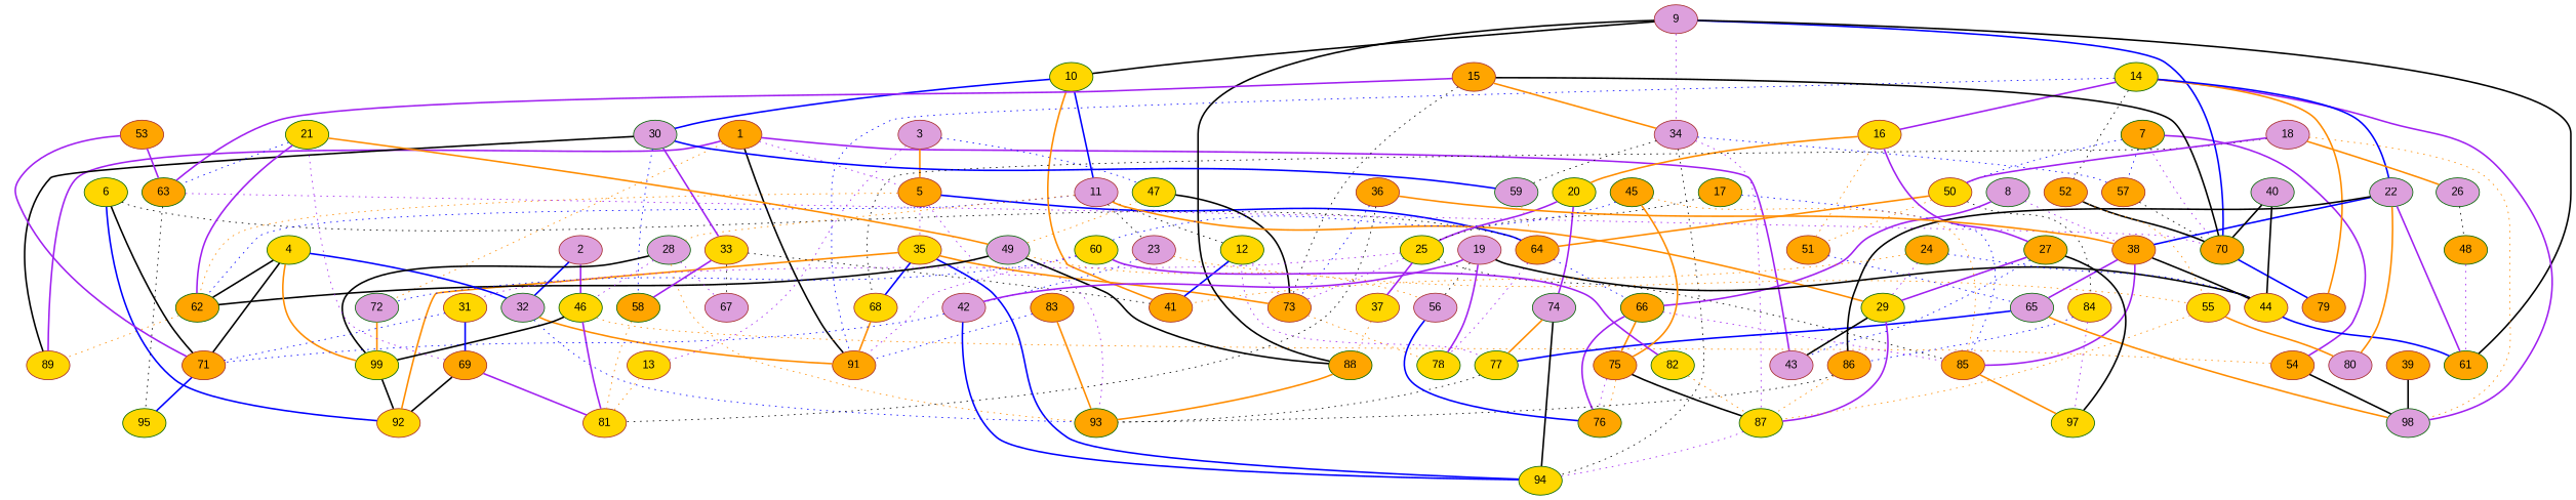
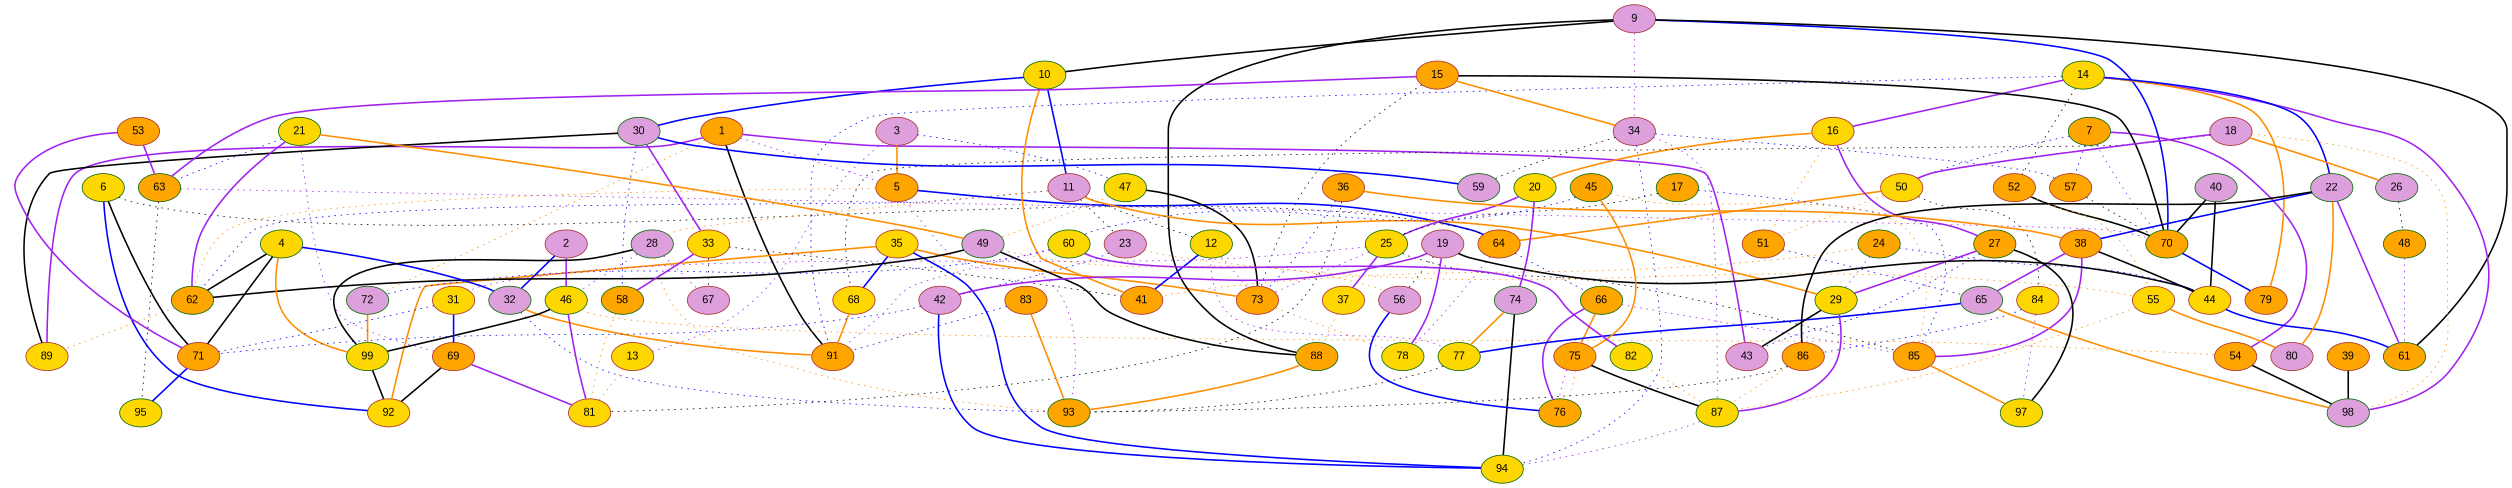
  graph {
    fontname="Liberation Sans"
    node [color=brown fillcolor=orange fontname="Liberation Sans" style=filled]
    edge [color=purple fontname="Liberation Sans" style=bold]
    1
    5
    43 [fillcolor=plum]
    72 [color=darkgreen fillcolor=plum]
    89 [fillcolor=gold]
    91
    62 [color=darkgreen]
    35 [fillcolor=gold]
    64
    93 [color=darkgreen]
    n11 [color=darkgreen fillcolor=gold label=99]
    2 [fillcolor=plum]
    32 [color=darkgreen fillcolor=plum]
    46 [color=darkgreen fillcolor=gold]
    54
    81 [fillcolor=gold]
    3 [fillcolor=plum]
    13 [fillcolor=gold]
    47 [color=darkgreen fillcolor=gold]
    73
    49 [color=darkgreen fillcolor=plum]
    4 [color=darkgreen fillcolor=gold]
    71
    95 [color=darkgreen fillcolor=gold]
    92 [fillcolor=gold]
    68 [fillcolor=gold]
    94 [color=darkgreen fillcolor=gold]
    66 [color=darkgreen]
    78 [color=darkgreen fillcolor=gold]
    6 [color=darkgreen fillcolor=gold]
    7 [color=darkgreen]
    50 [fillcolor=gold]
    57
    70 [color=darkgreen]
    51
    84 [fillcolor=gold]
    98 [color=darkgreen fillcolor=plum]
    79
-   8 [color=darkgreen fillcolor=plum]
    38
    85
    44 [fillcolor=gold]
    65 [color=darkgreen fillcolor=plum]
    75
    76 [color=darkgreen]
    9 [fillcolor=plum]
    10 [color=darkgreen fillcolor=gold]
    34 [fillcolor=plum]
    61 [color=darkgreen]
    88 [color=darkgreen]
    11 [fillcolor=plum]
    30 [color=darkgreen fillcolor=plum]
    41
    87 [color=darkgreen fillcolor=gold]
    59 [color=darkgreen fillcolor=plum]
    12 [color=darkgreen fillcolor=gold]
    23 [fillcolor=plum]
    28 [color=darkgreen fillcolor=plum]
    29 [color=darkgreen fillcolor=gold]
    33 [fillcolor=gold]
    58 [color=darkgreen]
    77 [color=darkgreen fillcolor=gold]
    42 [fillcolor=plum]
    55 [fillcolor=gold]
    67 [fillcolor=plum]
    14 [color=darkgreen fillcolor=gold]
    16 [fillcolor=gold]
    22 [color=darkgreen fillcolor=plum]
    52
    20 [color=darkgreen fillcolor=gold]
    27 [color=darkgreen]
    80 [fillcolor=plum]
    86
    15
    63 [color=darkgreen]
    25 [color=darkgreen fillcolor=gold]
    74 [color=darkgreen fillcolor=plum]
    97 [color=darkgreen fillcolor=gold]
    17 [color=darkgreen]
    31 [fillcolor=gold]
    37 [fillcolor=gold]
    18 [fillcolor=plum]
    26 [color=darkgreen fillcolor=plum]
    48 [color=darkgreen]
    19 [fillcolor=plum]
    56 [fillcolor=plum]
    21 [color=darkgreen fillcolor=gold]
    69
    24 [color=darkgreen]
    39
    36
    40 [color=darkgreen fillcolor=plum]
    45 [color=darkgreen]
    60 [color=darkgreen fillcolor=gold]
    82 [color=darkgreen fillcolor=gold]
    53
    83
    1 -- 5 [style=dotted]
    1 -- 43
    1 -- 72 [color=darkorange style=dotted]
    1 -- 89
    1 -- 91 [color=black]
    5 -- 62 [color=darkorange style=dotted]
-   5 -- 35 [style=dotted]
    5 -- 64 [color=blue]
    5 -- 93 [style=dotted]
    72 -- n11 [color=darkorange]
    62 -- 89 [color=darkorange style=dotted]
    35 -- 73 [color=darkorange]
    35 -- 92 [color=darkorange]
    35 -- 68 [color=blue]
    35 -- 94 [color=blue]
    64 -- 66 [color=blue style=dotted]
    64 -- 78 [style=dotted]
    n11 -- 92 [color=black]
    2 -- 32 [color=blue]
    2 -- 46
    32 -- 91 [color=darkorange]
    32 -- 93 [color=blue style=dotted]
    46 -- n11 [color=black]
    46 -- 54 [color=darkorange style=dotted]
    46 -- 81
    54 -- 98 [color=black]
    3 -- 5 [color=darkorange]
    3 -- 13 [style=dotted]
    3 -- 47 [color=blue style=dotted]
    13 -- 81 [color=darkorange style=dotted]
    47 -- 73 [color=black]
    47 -- 49 [color=darkorange style=dotted]
    73 -- 78 [color=darkorange style=dotted]
    49 -- 62 [color=black]
    49 -- 88 [color=black]
    49 -- 56 [color=darkorange style=dotted]
    4 -- 62 [color=black]
    4 -- n11 [color=darkorange]
    4 -- 32 [color=blue]
    4 -- 71 [color=black]
    71 -- 95 [color=blue]
    68 -- 91 [color=darkorange]
    66 -- 85 [style=dotted]
    66 -- 75 [color=darkorange]
    66 -- 76
    6 -- 64 [color=black style=dotted]
    6 -- 71 [color=black]
    6 -- 92 [color=blue]
    7 -- 54
    7 -- 50 [color=blue style=dotted]
    7 -- 57 [color=blue style=dotted]
    7 -- 70 [style=dotted]
    50 -- 64 [color=darkorange]
    50 -- 51 [color=darkorange style=dotted]
    50 -- 84 [color=black style=dotted]
    57 -- 70 [color=black style=dotted]
    70 -- 79 [color=blue]
    51 -- 65 [color=blue style=dotted]
    84 -- 86 [color=blue style=dotted]
    84 -- 97 [style=dotted]
-   8 -- 66
-   8 -- 38 [style=dotted]
    38 -- 85
    38 -- 44 [color=black]
    38 -- 65
    85 -- 97 [color=darkorange]
    44 -- 61 [color=blue]
    65 -- 98 [color=darkorange]
    65 -- 77 [color=blue]
    75 -- 76 [style=dotted]
    75 -- 76 [color=darkorange style=dotted]
    75 -- 87 [color=black]
    9 -- 70 [color=blue]
    9 -- 10 [color=black]
    9 -- 34 [style=dotted]
    9 -- 61 [color=black]
    9 -- 88 [color=black]
    10 -- 11 [color=blue]
    10 -- 30 [color=blue]
    10 -- 41 [color=darkorange]
-   34 -- 94 [color=black style=dotted]
+   34 -- 94 [color=blue style=dotted]
    34 -- 57 [color=blue style=dotted]
    34 -- 87 [style=dotted]
    34 -- 59 [color=black style=dotted]
    88 -- 93 [color=darkorange]
    11 -- 62 [color=blue style=dotted]
    11 -- 12 [color=black style=dotted]
    11 -- 23 [color=black style=dotted]
    11 -- 28 [color=darkorange style=dotted]
    11 -- 29 [color=darkorange]
    30 -- 89 [color=black]
    30 -- 59 [color=blue]
    30 -- 33
    30 -- 58 [color=blue style=dotted]
    87 -- 94 [style=dotted]
    59 -- 64 [color=darkorange style=dotted]
    12 -- 73 [style=dotted]
    12 -- 41 [color=blue]
    12 -- 77 [style=dotted]
    23 -- 42 [color=blue style=dotted]
    23 -- 55 [color=darkorange style=dotted]
    28 -- 93 [color=darkorange style=dotted]
    28 -- n11 [color=black]
    28 -- 46 [style=dotted]
    28 -- 67 [style=dotted]
    29 -- 43 [color=black]
    29 -- 87
    33 -- 41 [color=black style=dotted]
    33 -- 58
    33 -- 67 [color=black style=dotted]
    58 -- 81 [color=darkorange style=dotted]
    77 -- 93 [color=black style=dotted]
    42 -- 71 [color=blue style=dotted]
    42 -- 94 [color=blue]
    55 -- 87 [color=darkorange style=dotted]
    55 -- 80 [color=darkorange]
    14 -- 91 [color=blue style=dotted]
    14 -- 98
    14 -- 79 [color=darkorange]
    14 -- 16
    14 -- 22 [color=blue]
    14 -- 52 [color=black style=dotted]
    16 -- 51 [color=darkorange style=dotted]
    16 -- 20 [color=darkorange]
    16 -- 27
    22 -- 38 [color=blue]
    22 -- 61
    22 -- 80 [color=darkorange]
    22 -- 86 [color=black]
    52 -- 70 [color=black]
    52 -- 55 [color=darkorange style=dotted]
    20 -- 25
    20 -- 74
    27 -- 43 [color=blue style=dotted]
    27 -- 29
    27 -- 97 [color=black]
    86 -- 93 [color=black style=dotted]
    86 -- 87 [color=darkorange style=dotted]
    15 -- 73 [color=black style=dotted]
    15 -- 70 [color=black]
    15 -- 34 [color=darkorange]
    15 -- 63
    63 -- 95 [color=black style=dotted]
    63 -- 70 [style=dotted]
    25 -- 73 [style=dotted]
    25 -- 85 [color=black style=dotted]
    25 -- 31 [style=dotted]
    25 -- 37
    74 -- 94 [color=black]
    74 -- 77 [color=darkorange]
    17 -- 85 [color=blue style=dotted]
    17 -- 25 [color=black style=dotted]
    31 -- 71 [color=blue style=dotted]
    31 -- 69 [color=blue]
    37 -- 88 [color=darkorange style=dotted]
    18 -- 68 [color=black style=dotted]
    18 -- 50
    18 -- 98 [color=darkorange style=dotted]
    18 -- 26 [color=darkorange]
    26 -- 48 [color=black style=dotted]
    48 -- 61 [style=dotted]
    19 -- 78
    19 -- 44 [color=black]
    19 -- 42
    19 -- 56 [color=black style=dotted]
    56 -- 76 [color=blue]
    21 -- 62
    21 -- 49 [color=darkorange]
    21 -- 63 [color=blue style=dotted]
    21 -- 69 [style=dotted]
    69 -- 81
    69 -- 92 [color=black]
    24 -- 44 [color=blue style=dotted]
    24 -- 41 [color=darkorange style=dotted]
    24 -- 29 [style=dotted]
    39 -- 98 [color=black]
    36 -- 81 [color=black style=dotted]
    36 -- 73 [color=blue style=dotted]
    36 -- 38 [color=darkorange]
    40 -- 70 [color=black]
    40 -- 44 [color=black]
    45 -- 85 [color=darkorange style=dotted]
    45 -- 75 [color=darkorange]
    45 -- 60 [color=blue style=dotted]
    60 -- 72 [color=blue style=dotted]
    60 -- 91 [style=dotted]
    60 -- 82
    82 -- 87 [color=darkorange style=dotted]
    53 -- 71
    53 -- 63
    83 -- 91 [color=blue style=dotted]
    83 -- 93 [color=darkorange]
  }
